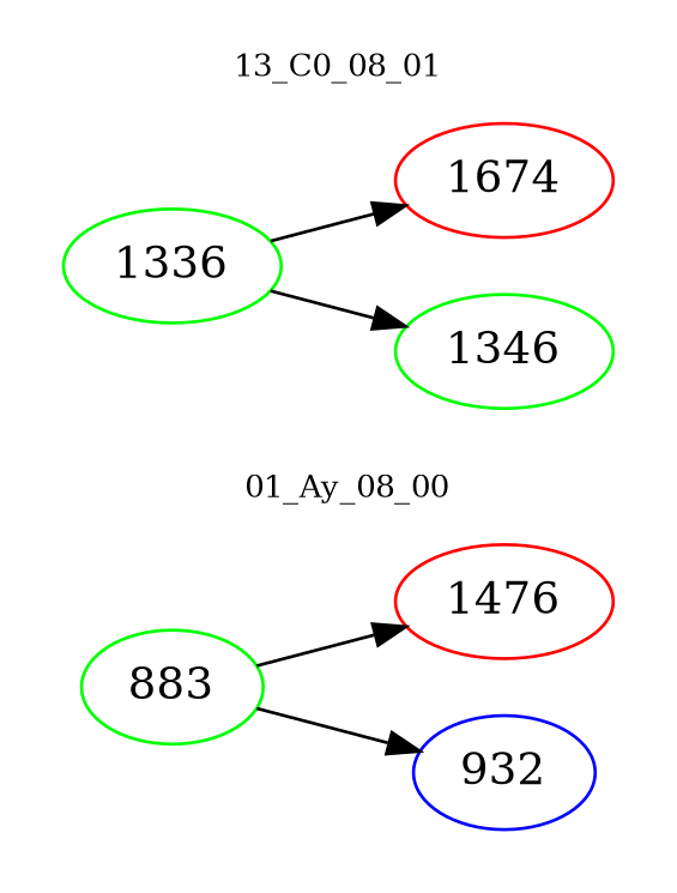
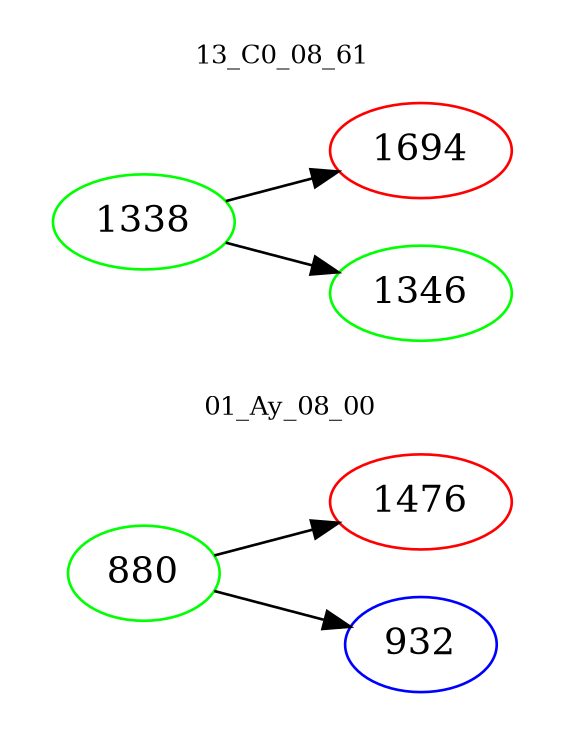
  digraph {
    rankdir=LR
    node [color=green]
    edge [color=black]
-   n1 [label=883]
+   n1 [label=880]
    n2 [color=blue label=932]
    n3 [color=red label=1476]
-   n4 [label=1336]
+   n4 [label=1338]
    n5 [label=1346]
-   n6 [color=red label=1674]
+   n6 [color=red label=1694]
    subgraph cluster_1 {
      color=white
      fontsize=10
      label="01_Ay_08_00"
      n1
      n2
      n3
    }
    subgraph cluster_2 {
      color=white
      fontsize=10
-     label="13_C0_08_01"
+     label="13_C0_08_61"
      n4
      n5
      n6
    }
    n1 -> n2
    n1 -> n3
    n4 -> n5
    n4 -> n6
  }
